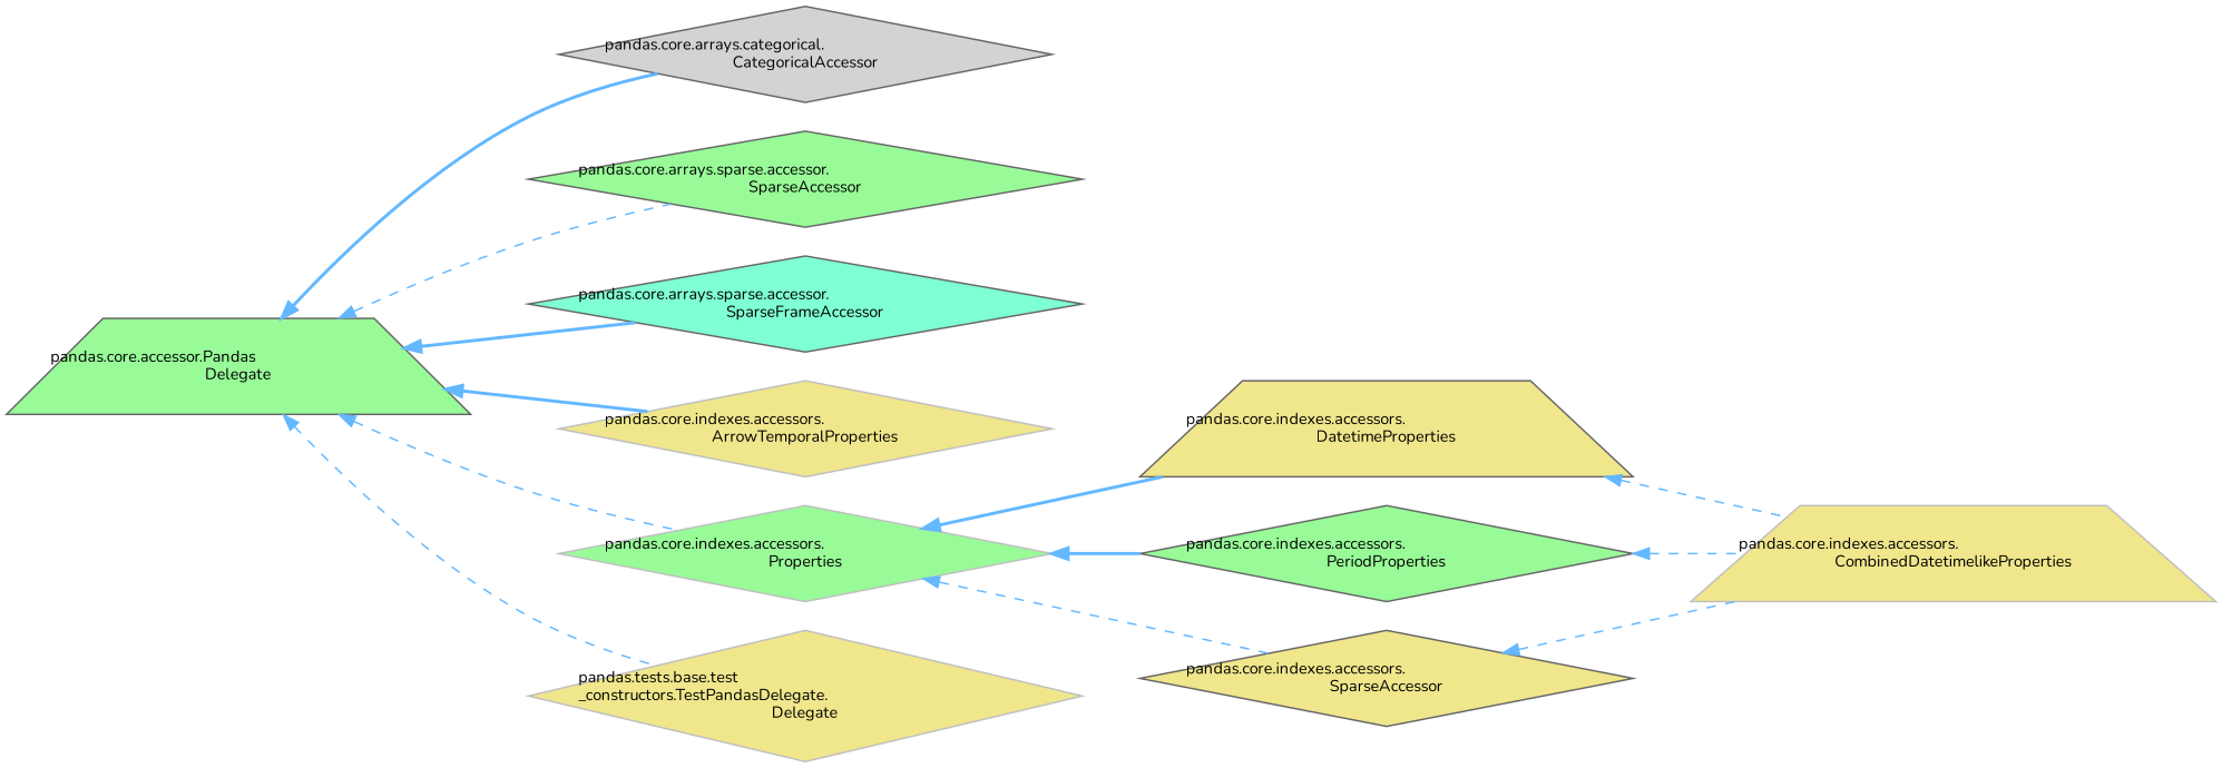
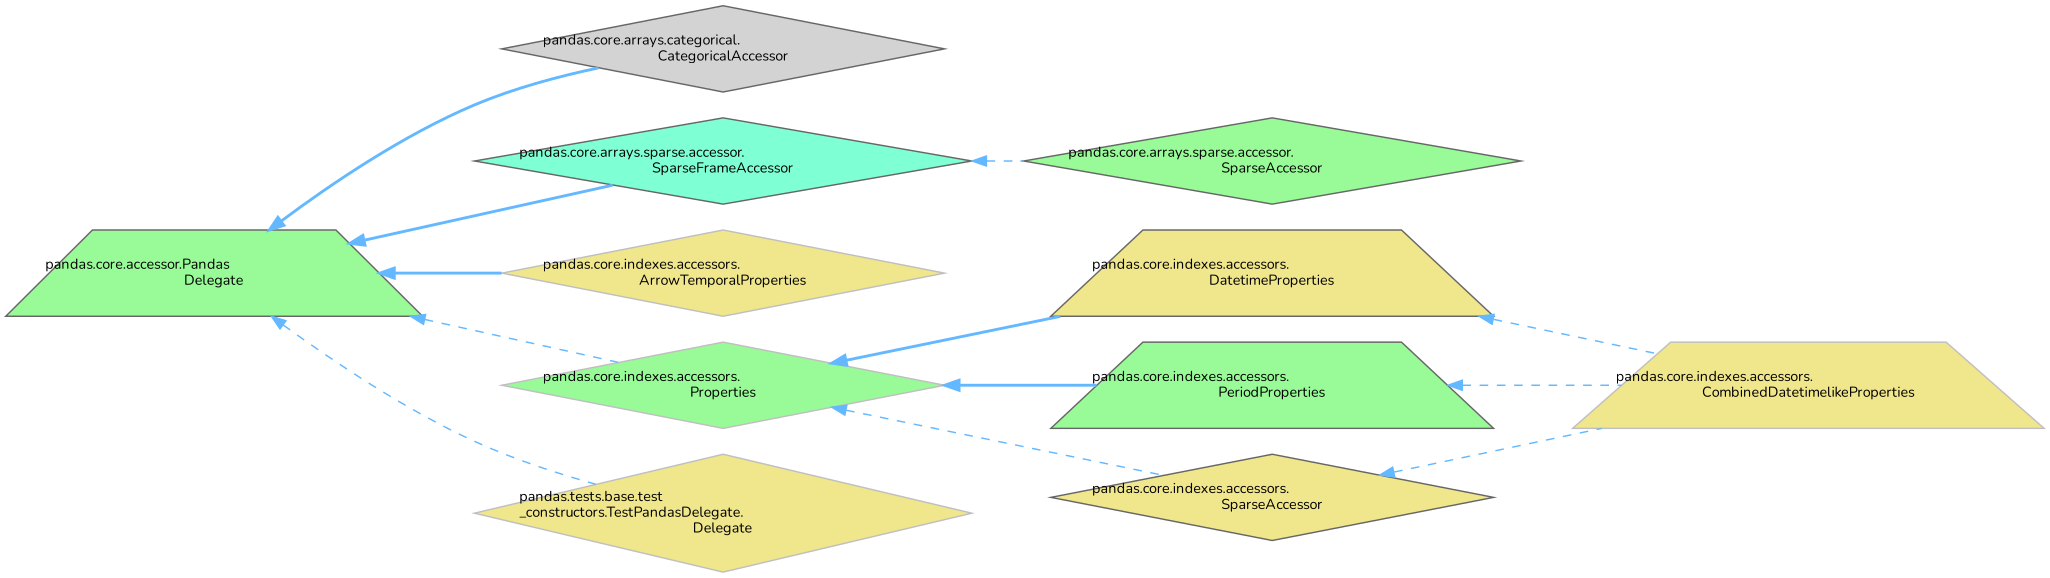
  digraph {
    fontname=Nunito
    rankdir=LR
    node [color=gray40 fillcolor=khaki fontname=Nunito fontsize=10 shape=diamond style=filled]
    edge [color=steelblue1 dir=back fontname=Nunito fontsize=10 labelfontname=Helvetica labelfontsize=10 style=dashed]
    n1 [fillcolor=palegreen fontcolor=black height=0.2 label="pandas.core.accessor.Pandas\lDelegate" shape=trapezium width=0.4]
    n2 [fillcolor=lightgrey height=0.2 label="pandas.core.arrays.categorical.\lCategoricalAccessor" width=0.4]
    n3 [fillcolor=palegreen height=0.2 label="pandas.core.arrays.sparse.accessor.\lSparseAccessor" width=0.4]
    n4 [fillcolor=aquamarine height=0.2 label="pandas.core.arrays.sparse.accessor.\lSparseFrameAccessor" width=0.4]
    n5 [color=grey75 height=0.2 label="pandas.core.indexes.accessors.\lArrowTemporalProperties" width=0.4]
    n6 [color=grey75 fillcolor=palegreen height=0.2 label="pandas.core.indexes.accessors.\lProperties" width=0.4]
    n7 [color=grey75 height=0.2 label="pandas.tests.base.test\l_constructors.TestPandasDelegate.\lDelegate" width=0.4]
    n8 [height=0.2 label="pandas.core.indexes.accessors.\lDatetimeProperties" shape=trapezium width=0.4]
-   n9 [fillcolor=palegreen height=0.2 label="pandas.core.indexes.accessors.\lPeriodProperties" width=0.4]
+   n9 [fillcolor=palegreen height=0.2 label="pandas.core.indexes.accessors.\lPeriodProperties" shape=trapezium width=0.4]
    n10 [height=0.2 label="pandas.core.indexes.accessors.\lSparseAccessor" width=0.4]
    n11 [color=grey75 height=0.2 label="pandas.core.indexes.accessors.\lCombinedDatetimelikeProperties" shape=trapezium width=0.4]
    n1 -> n2 [style=bold]
-   n1 -> n3
+   n4 -> n3
    n1 -> n4 [style=bold]
    n1 -> n5 [style=bold]
    n1 -> n6
    n1 -> n7
    n6 -> n8 [style=bold]
    n6 -> n9 [style=bold]
    n6 -> n10
    n8 -> n11
    n9 -> n11
    n10 -> n11
  }
